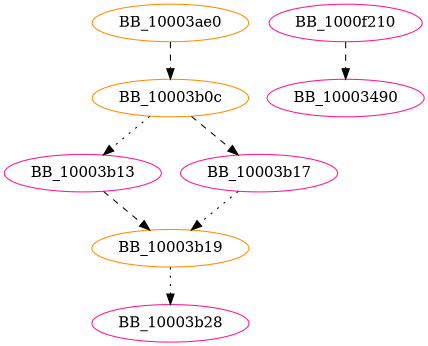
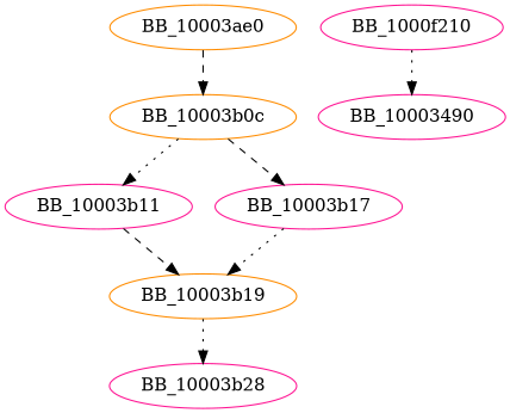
  digraph {
    node [color=deeppink]
    edge [style=dotted]
    BB_10003ae0 [color=darkorange]
    BB_10003b0c [color=darkorange]
-   BB_10003b13
+   BB_10003b13 [label=BB_10003b11]
    BB_10003b17
    BB_10003b19 [color=darkorange]
    BB_10003b28
    BB_1000f210
    BB_10003490
    BB_10003ae0 -> BB_10003b0c [style=dashed]
    BB_10003b0c -> BB_10003b13
    BB_10003b0c -> BB_10003b17 [style=dashed]
    BB_10003b13 -> BB_10003b19 [style=dashed]
    BB_10003b17 -> BB_10003b19
    BB_10003b19 -> BB_10003b28
-   BB_1000f210 -> BB_10003490 [style=dashed]
+   BB_1000f210 -> BB_10003490
  }
